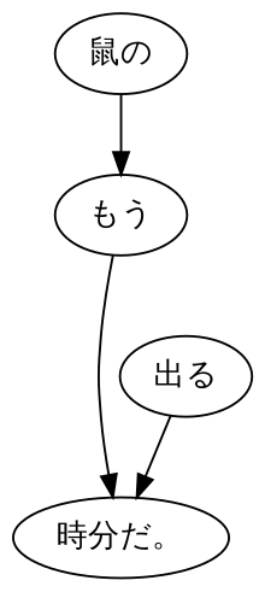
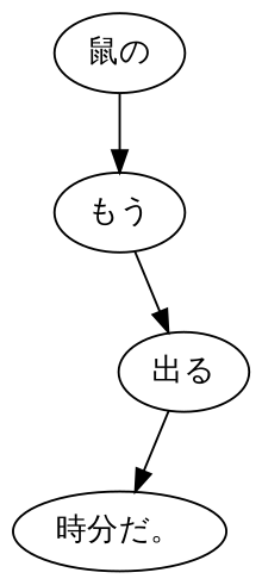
  digraph {
    n1 [label="もう"]
    n2 [label="時分だ。"]
    n3 [label="鼠の"]
    n4 [label="出る"]
-   n1 -> n2
+   n1 -> n4
    n3 -> n1
    n4 -> n2
  }
